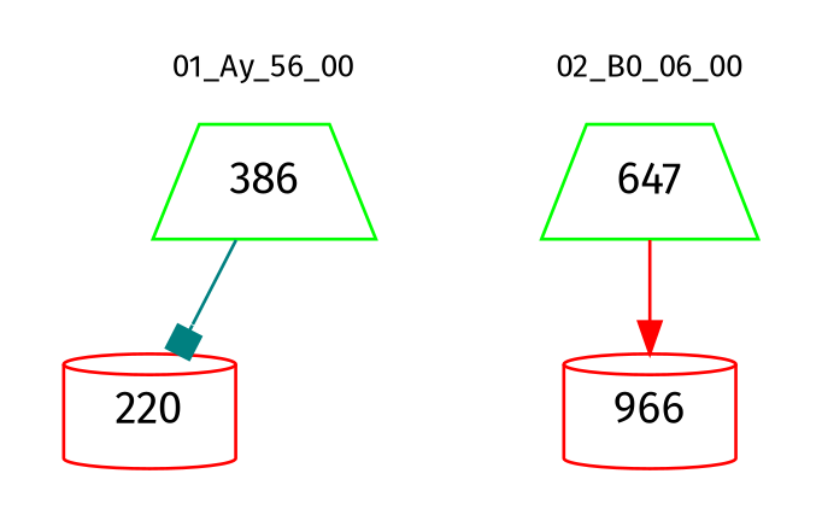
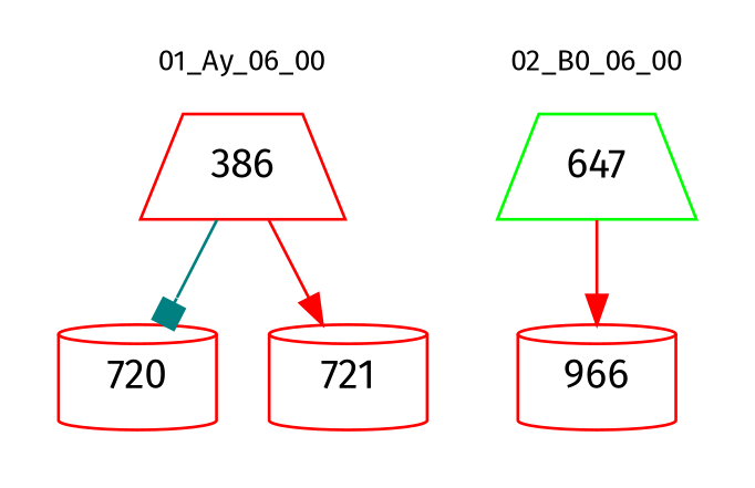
  digraph {
    fontname="Fira Sans"
    node [color=red fontname="Fira Sans" shape=cylinder]
    edge [arrowhead=normal color=red fontname="Fira Sans"]
-   n1 [color=green label=386 shape=trapezium]
-   n2 [label=220]
+   n1 [label=386 shape=trapezium]
+   n2 [label=720]
+   n3 [label=721]
    n4 [color=green label=647 shape=trapezium]
    n5 [label=966]
    subgraph cluster_1 {
      color=white
      fontsize=10
-     label="01_Ay_56_00"
+     label="01_Ay_06_00"
      n1
      n2
+     n3
    }
    subgraph cluster_2 {
      color=white
      fontsize=10
      label="02_B0_06_00"
      n4
      n5
    }
    n1 -> n2 [arrowhead=box color=teal]
+   n1 -> n3
    n4 -> n5
  }
